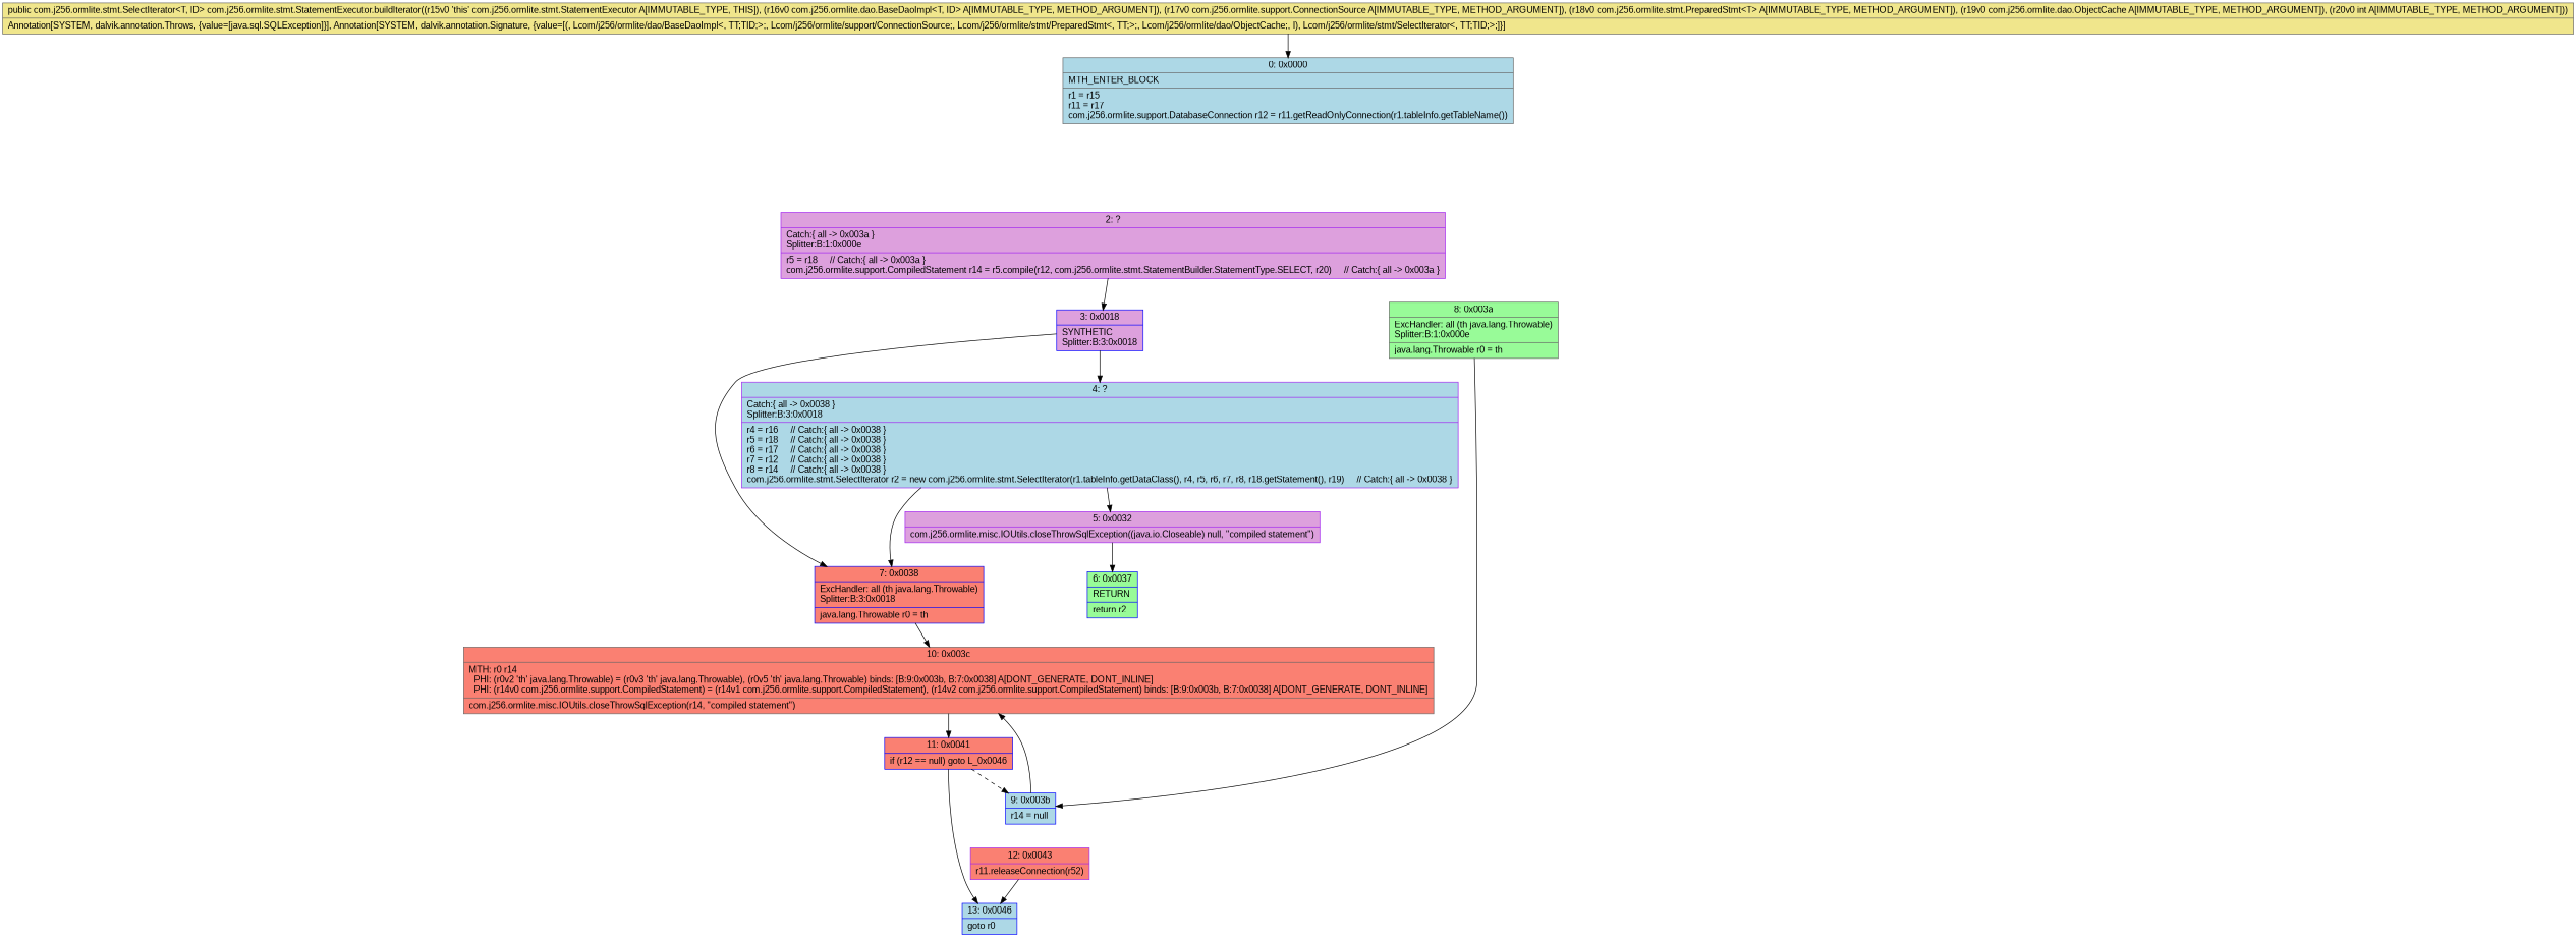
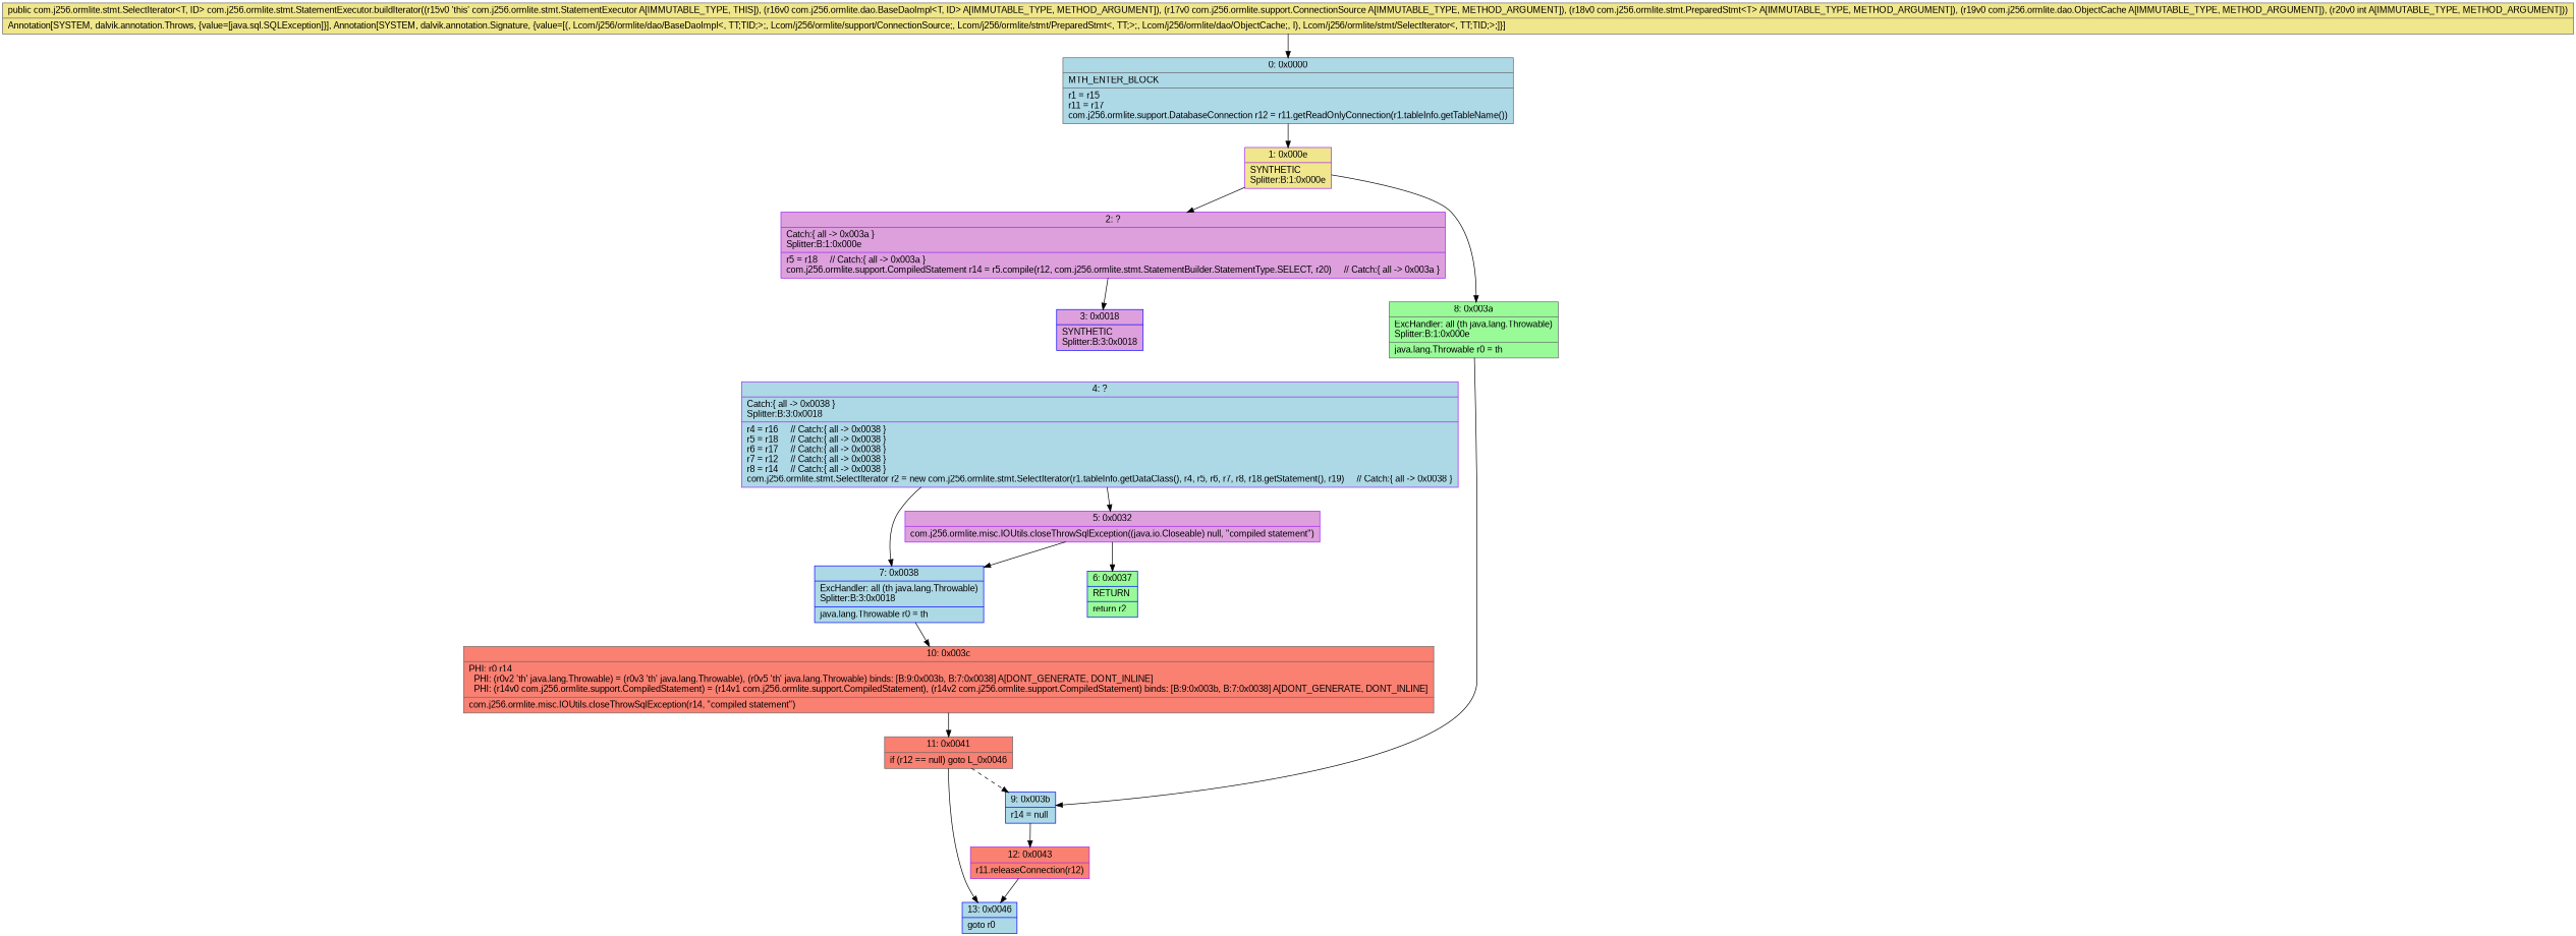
  digraph {
    fontname="Liberation Sans"
    node [color=blue fillcolor=lightblue fontname="Liberation Sans" shape=record style=filled]
    edge [fontname="Liberation Sans"]
    n1 [color=gray40 label="{0\:\ 0x0000|MTH_ENTER_BLOCK\l|r1 = r15\lr11 = r17\lcom.j256.ormlite.support.DatabaseConnection r12 = r11.getReadOnlyConnection(r1.tableInfo.getTableName())\l}"]
+   n2 [color=purple fillcolor=khaki label="{1\:\ 0x000e|SYNTHETIC\lSplitter:B:1:0x000e\l}"]
    n3 [color=purple fillcolor=plum label="{2\:\ ?|Catch:\{ all \-\> 0x003a \}\lSplitter:B:1:0x000e\l|r5 = r18     \/\/ Catch:\{ all \-\> 0x003a \}\lcom.j256.ormlite.support.CompiledStatement r14 = r5.compile(r12, com.j256.ormlite.stmt.StatementBuilder.StatementType.SELECT, r20)     \/\/ Catch:\{ all \-\> 0x003a \}\l}"]
    n4 [color=gray40 fillcolor=palegreen label="{8\:\ 0x003a|ExcHandler: all (th java.lang.Throwable)\lSplitter:B:1:0x000e\l|java.lang.Throwable r0 = th\l}"]
    n5 [fillcolor=plum label="{3\:\ 0x0018|SYNTHETIC\lSplitter:B:3:0x0018\l}"]
    n6 [label="{9\:\ 0x003b|r14 = null\l}"]
    n7 [color=purple label="{4\:\ ?|Catch:\{ all \-\> 0x0038 \}\lSplitter:B:3:0x0018\l|r4 = r16     \/\/ Catch:\{ all \-\> 0x0038 \}\lr5 = r18     \/\/ Catch:\{ all \-\> 0x0038 \}\lr6 = r17     \/\/ Catch:\{ all \-\> 0x0038 \}\lr7 = r12     \/\/ Catch:\{ all \-\> 0x0038 \}\lr8 = r14     \/\/ Catch:\{ all \-\> 0x0038 \}\lcom.j256.ormlite.stmt.SelectIterator r2 = new com.j256.ormlite.stmt.SelectIterator(r1.tableInfo.getDataClass(), r4, r5, r6, r7, r8, r18.getStatement(), r19)     \/\/ Catch:\{ all \-\> 0x0038 \}\l}"]
-   n8 [fillcolor=salmon label="{7\:\ 0x0038|ExcHandler: all (th java.lang.Throwable)\lSplitter:B:3:0x0018\l|java.lang.Throwable r0 = th\l}"]
+   n8 [label="{7\:\ 0x0038|ExcHandler: all (th java.lang.Throwable)\lSplitter:B:3:0x0018\l|java.lang.Throwable r0 = th\l}"]
    n9 [color=purple fillcolor=plum label="{5\:\ 0x0032|com.j256.ormlite.misc.IOUtils.closeThrowSqlException((java.io.Closeable) null, \"compiled statement\")\l}"]
-   n10 [color=gray40 fillcolor=salmon label="{10\:\ 0x003c|MTH: r0 r14 \l  PHI: (r0v2 'th' java.lang.Throwable) = (r0v3 'th' java.lang.Throwable), (r0v5 'th' java.lang.Throwable) binds: [B:9:0x003b, B:7:0x0038] A[DONT_GENERATE, DONT_INLINE]\l  PHI: (r14v0 com.j256.ormlite.support.CompiledStatement) = (r14v1 com.j256.ormlite.support.CompiledStatement), (r14v2 com.j256.ormlite.support.CompiledStatement) binds: [B:9:0x003b, B:7:0x0038] A[DONT_GENERATE, DONT_INLINE]\l|com.j256.ormlite.misc.IOUtils.closeThrowSqlException(r14, \"compiled statement\")\l}"]
+   n10 [color=gray40 fillcolor=salmon label="{10\:\ 0x003c|PHI: r0 r14 \l  PHI: (r0v2 'th' java.lang.Throwable) = (r0v3 'th' java.lang.Throwable), (r0v5 'th' java.lang.Throwable) binds: [B:9:0x003b, B:7:0x0038] A[DONT_GENERATE, DONT_INLINE]\l  PHI: (r14v0 com.j256.ormlite.support.CompiledStatement) = (r14v1 com.j256.ormlite.support.CompiledStatement), (r14v2 com.j256.ormlite.support.CompiledStatement) binds: [B:9:0x003b, B:7:0x0038] A[DONT_GENERATE, DONT_INLINE]\l|com.j256.ormlite.misc.IOUtils.closeThrowSqlException(r14, \"compiled statement\")\l}"]
    n11 [fillcolor=palegreen label="{6\:\ 0x0037|RETURN\l|return r2\l}"]
-   n12 [fillcolor=salmon label="{11\:\ 0x0041|if (r12 == null) goto L_0x0046\l}"]
+   n12 [color=gray40 fillcolor=salmon label="{11\:\ 0x0041|if (r12 == null) goto L_0x0046\l}"]
    n13 [label="{13\:\ 0x0046|goto r0\l}"]
-   n14 [color=purple fillcolor=salmon label="{12\:\ 0x0043|r11.releaseConnection(r52)\l}"]
+   n14 [color=purple fillcolor=salmon label="{12\:\ 0x0043|r11.releaseConnection(r12)\l}"]
    n15 [color=gray40 fillcolor=khaki label="{public com.j256.ormlite.stmt.SelectIterator\<T, ID\> com.j256.ormlite.stmt.StatementExecutor.buildIterator((r15v0 'this' com.j256.ormlite.stmt.StatementExecutor A[IMMUTABLE_TYPE, THIS]), (r16v0 com.j256.ormlite.dao.BaseDaoImpl\<T, ID\> A[IMMUTABLE_TYPE, METHOD_ARGUMENT]), (r17v0 com.j256.ormlite.support.ConnectionSource A[IMMUTABLE_TYPE, METHOD_ARGUMENT]), (r18v0 com.j256.ormlite.stmt.PreparedStmt\<T\> A[IMMUTABLE_TYPE, METHOD_ARGUMENT]), (r19v0 com.j256.ormlite.dao.ObjectCache A[IMMUTABLE_TYPE, METHOD_ARGUMENT]), (r20v0 int A[IMMUTABLE_TYPE, METHOD_ARGUMENT]))  | Annotation[SYSTEM, dalvik.annotation.Throws, \{value=[java.sql.SQLException]\}], Annotation[SYSTEM, dalvik.annotation.Signature, \{value=[(, Lcom\/j256\/ormlite\/dao\/BaseDaoImpl\<, TT;TID;\>;, Lcom\/j256\/ormlite\/support\/ConnectionSource;, Lcom\/j256\/ormlite\/stmt\/PreparedStmt\<, TT;\>;, Lcom\/j256\/ormlite\/dao\/ObjectCache;, I), Lcom\/j256\/ormlite\/stmt\/SelectIterator\<, TT;TID;\>;]\}]\l}"]
+   n1 -> n2
+   n2 -> n3
+   n2 -> n4
    n3 -> n5
    n4 -> n6
-   n5 -> n7
-   n5 -> n8
-   n6 -> n10
+   n9 -> n8
+   n6 -> n14
    n7 -> n8
    n7 -> n9
    n8 -> n10
    n9 -> n11
    n10 -> n12
    n12 -> n6 [style=dashed]
    n12 -> n13
    n14 -> n13
    n15 -> n1
  }
